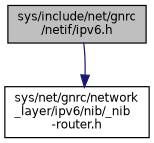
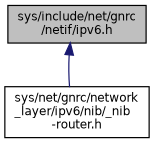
  digraph {
    node [color=black fontname=Helvetica fontsize=10 shape=record style=filled]
    n1 [fillcolor=grey75 fontcolor=black height=0.2 label="sys/include/net/gnrc\l/netif/ipv6.h" width=0.4]
    n2 [fillcolor=white height=0.2 label="sys/net/gnrc/network\l_layer/ipv6/nib/_nib\l-router.h" width=0.4]
-   n2 -> n1 [color=midnightblue dir=back fontname=Helvetica fontsize=10 labelfontname=Helvetica labelfontsize=10 style=solid]
+   n1 -> n2 [color=midnightblue dir=back fontname=Helvetica fontsize=10 labelfontname=Helvetica labelfontsize=10 style=solid]
  }
